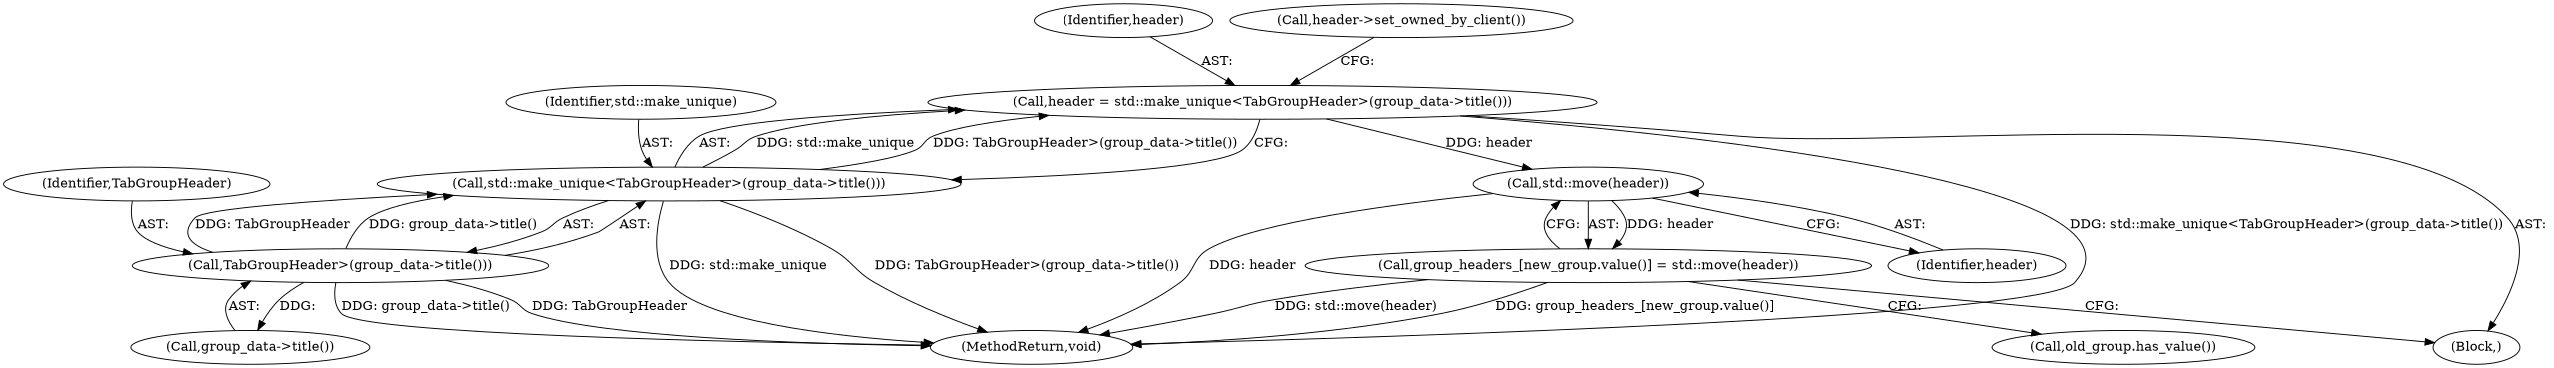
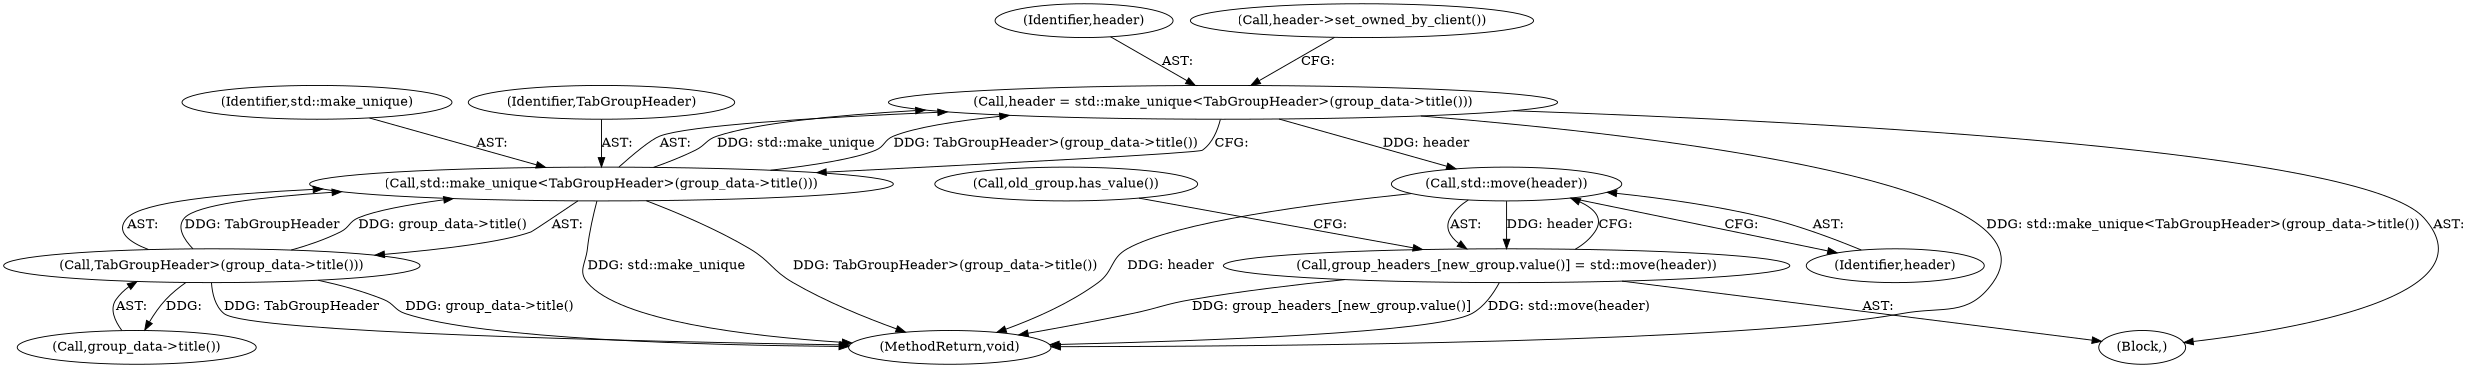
  digraph {
    n1 [label="(Call,std::move(header))"]
    n2 [label="(Call,group_headers_[new_group.value()] = std::move(header))"]
    n3 [label="(Identifier,header)"]
    n4 [label="(MethodReturn,void)"]
    n5 [label="(Block,)"]
    n6 [label="(Call,header = std::make_unique<TabGroupHeader>(group_data->title()))"]
    n7 [label="(Call,std::make_unique<TabGroupHeader>(group_data->title()))"]
    n8 [label="(Call,TabGroupHeader>(group_data->title()))"]
    n9 [label="(Call,group_data->title())"]
    n10 [label="(Identifier,header)"]
    n11 [label="(Identifier,std::make_unique)"]
    n12 [label="(Call,header->set_owned_by_client())"]
    n13 [label="(Identifier,TabGroupHeader)"]
    n14 [label="(Call,old_group.has_value())"]
    n1 -> n2 [label="AST: "]
    n1 -> n2 [label="DDG: header"]
    n1 -> n3 [label="CFG: "]
    n1 -> n4 [label="DDG: header"]
    n2 -> n1 [label="CFG: "]
    n2 -> n4 [label="DDG: group_headers_[new_group.value()]"]
    n2 -> n4 [label="DDG: std::move(header)"]
-   n2 -> n5 [label="CFG: "]
+   n2 -> n5 [label="AST: "]
    n3 -> n1 [label="AST: "]
    n6 -> n1 [label="DDG: header"]
    n6 -> n4 [label="DDG: std::make_unique<TabGroupHeader>(group_data->title())"]
    n6 -> n5 [label="AST: "]
    n6 -> n7 [label="CFG: "]
    n7 -> n4 [label="DDG: TabGroupHeader>(group_data->title())"]
    n7 -> n4 [label="DDG: std::make_unique"]
    n7 -> n6 [label="AST: "]
    n7 -> n6 [label="DDG: std::make_unique"]
    n7 -> n6 [label="DDG: TabGroupHeader>(group_data->title())"]
    n7 -> n8 [label="AST: "]
    n8 -> n4 [label="DDG: group_data->title()"]
    n8 -> n4 [label="DDG: TabGroupHeader"]
    n8 -> n7 [label="AST: "]
    n8 -> n7 [label="DDG: TabGroupHeader"]
    n8 -> n7 [label="DDG: group_data->title()"]
    n8 -> n9 [label="DDG: "]
    n9 -> n8 [label="AST: "]
    n10 -> n6 [label="AST: "]
    n11 -> n7 [label="AST: "]
    n12 -> n6 [label="CFG: "]
-   n13 -> n8 [label="AST: "]
-   n2 -> n14 [label="CFG: "]
+   n13 -> n7 [label="AST: "]
+   n14 -> n2 [label="CFG: "]
  }
